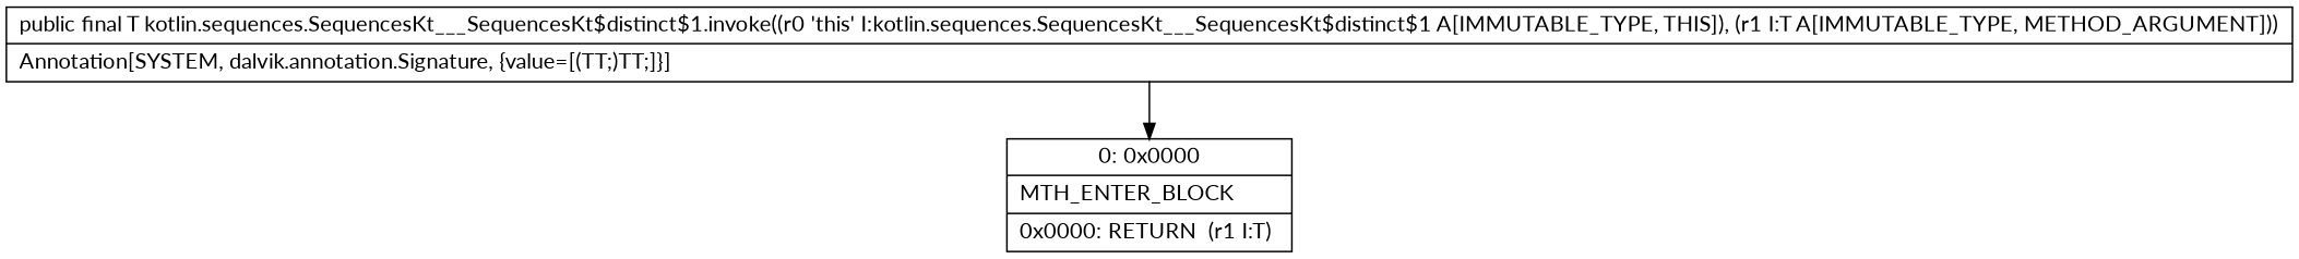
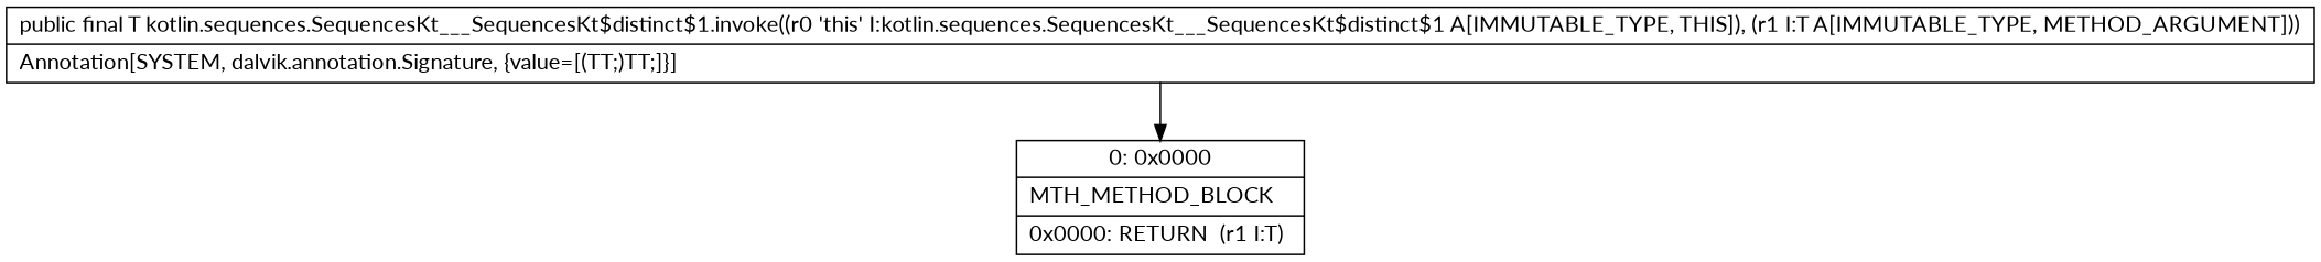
  digraph {
    fontname=Lato
    node [shape=record fontname=Lato]
-   n1 [label="{0\:\ 0x0000|MTH_ENTER_BLOCK\l|0x0000: RETURN  (r1 I:T) \l}"]
+   n1 [label="{0\:\ 0x0000|MTH_METHOD_BLOCK\l|0x0000: RETURN  (r1 I:T) \l}"]
    n2 [label="{public final T kotlin.sequences.SequencesKt___SequencesKt$distinct$1.invoke((r0 'this' I:kotlin.sequences.SequencesKt___SequencesKt$distinct$1 A[IMMUTABLE_TYPE, THIS]), (r1 I:T A[IMMUTABLE_TYPE, METHOD_ARGUMENT]))  | Annotation[SYSTEM, dalvik.annotation.Signature, \{value=[(TT;)TT;]\}]\l}"]
    n2 -> n1 [fontname=Lato]
  }
